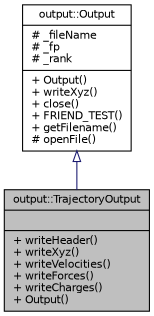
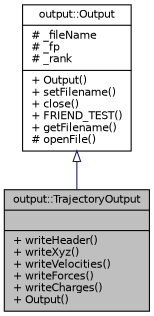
  digraph {
    node [color=black fontname=Helvetica fontsize=10 shape=record style=filled]
    n1 [fillcolor=grey75 fontcolor=black height=0.2 label="{output::TrajectoryOutput\n||+ writeHeader()\l+ writeXyz()\l+ writeVelocities()\l+ writeForces()\l+ writeCharges()\l+ Output()\l}" width=0.4]
-   n2 [fillcolor=white height=0.2 label="{output::Output\n|# _fileName\l# _fp\l# _rank\l|+ Output()\l+ writeXyz()\l+ close()\l+ FRIEND_TEST()\l+ getFilename()\l# openFile()\l}" width=0.4]
+   n2 [fillcolor=white height=0.2 label="{output::Output\n|# _fileName\l# _fp\l# _rank\l|+ Output()\l+ setFilename()\l+ close()\l+ FRIEND_TEST()\l+ getFilename()\l# openFile()\l}" width=0.4]
    n2 -> n1 [arrowtail=onormal color=midnightblue dir=back fontname=Helvetica fontsize=10 labelfontname=Helvetica labelfontsize=10 style=solid]
  }
